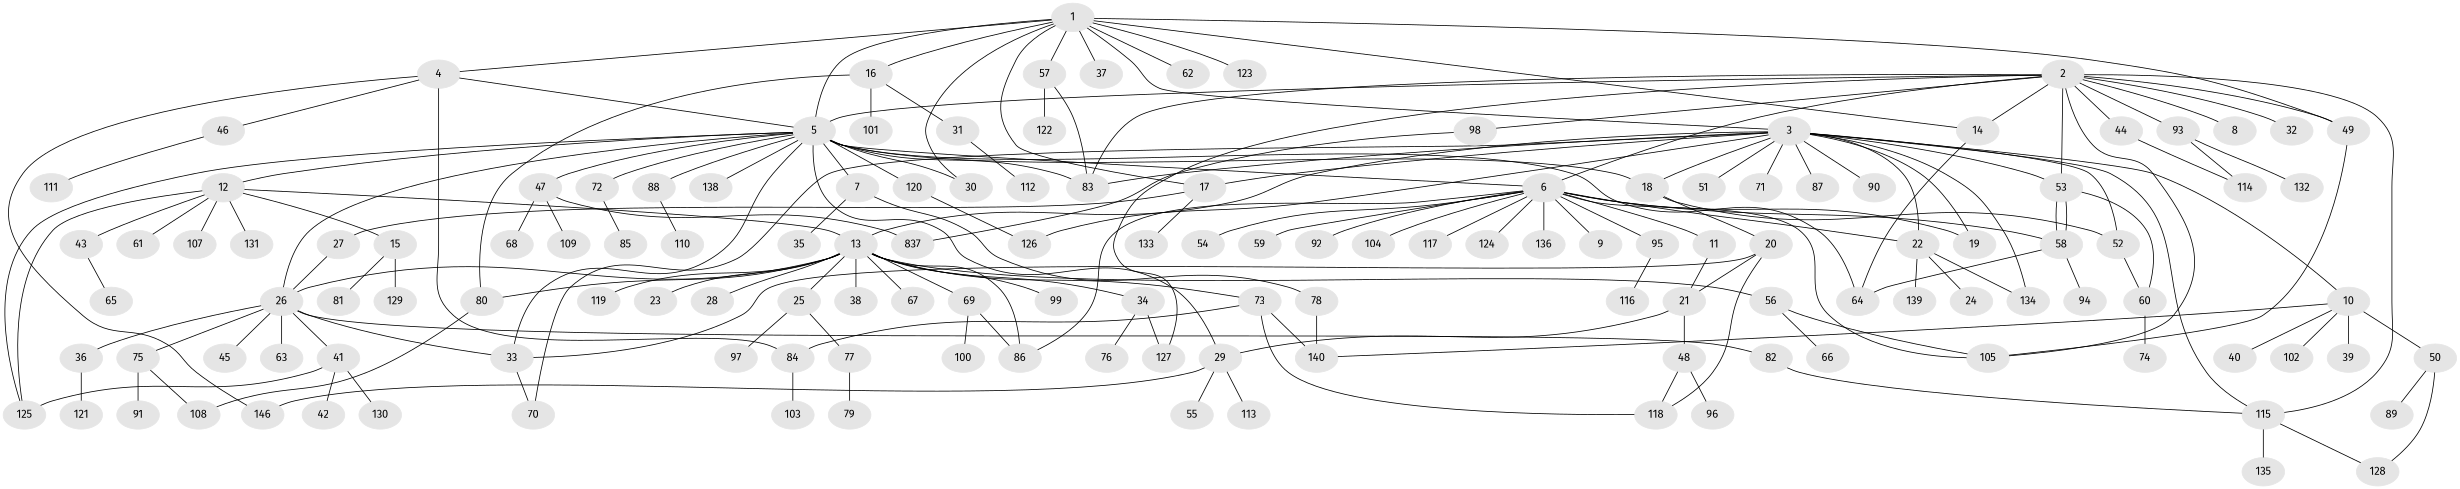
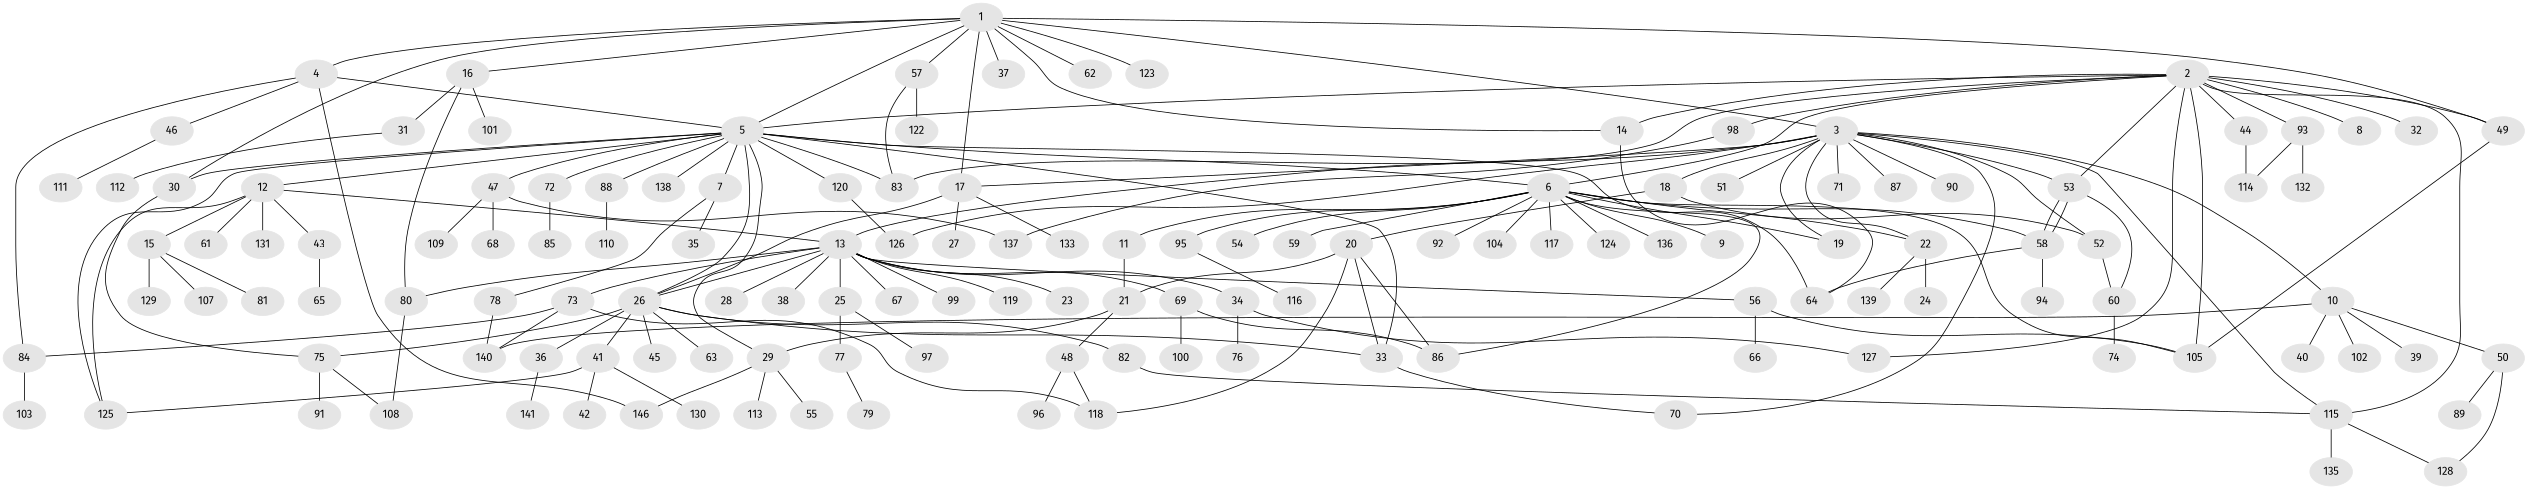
  graph {
    fontname="Fira Sans"
    node [color=gray90 fontname="Fira Sans" style=filled]
    edge [fontname="Fira Sans"]
    1
    3
    4
    5
    14
    16
    17
    30
    37
    57
    62
    123
    49
    2
    6
    8
    32
    44
    53
    83
    93
    98
    105
    115
    127
    10
    13
    18
    19
    22
    51
    52
    70
    71
    87
    90
    126
-   134
    46
    84
    n41 [label=146]
    7
    12
    26
    29
    33
    47
    64
    72
    88
    120
    125
    138
    80
    31
    101
    27
    133
    75
    122
    9
    11
    54
    58
    59
    86
    92
    95
    104
    117
    124
    136
    114
    60
    132
-   137 [label=837]
+   137
    128
    135
    39
    40
    50
    102
    140
    23
    25
    28
    34
    38
    56
    67
    69
    73
    99
    119
    20
    24
    139
    111
    103
    35
    78
    15
    43
    61
    107
    131
    36
    41
    45
    63
    82
    55
    113
    68
    109
    85
    110
    21
    94
    116
    89
    48
    81
    129
    65
    77
    97
    76
    66
    100
    118
    108
    112
    96
    79
-   121
+   121 [label=141]
    42
    130
    91
    74
    1 -- 3
    1 -- 4
    1 -- 5
    1 -- 14
    1 -- 16
    1 -- 17
    1 -- 30
    1 -- 37
    1 -- 57
    1 -- 62
    1 -- 123
    1 -- 49
    3 -- 17
    3 -- 53
-   3 -- 83
    3 -- 115
    3 -- 10
    3 -- 13
    3 -- 18
    3 -- 19
    3 -- 22
    3 -- 51
    3 -- 52
    3 -- 70
    3 -- 71
    3 -- 87
    3 -- 90
    3 -- 126
-   3 -- 134
    4 -- 5
    4 -- 46
    4 -- 84
    4 -- n41
    5 -- 30
    5 -- 6
    5 -- 83
-   5 -- 18
    5 -- 7
    5 -- 12
    5 -- 26
    5 -- 29
    5 -- 33
    5 -- 47
    5 -- 64
    5 -- 72
    5 -- 88
    5 -- 120
    5 -- 125
    5 -- 138
    14 -- 64
    16 -- 80
    16 -- 31
    16 -- 101
-   27 -- 26
+   17 -- 26
    17 -- 27
    17 -- 133
+   30 -- 75
    57 -- 83
    57 -- 122
    49 -- 105
    2 -- 5
    2 -- 14
    2 -- 49
    2 -- 6
    2 -- 8
    2 -- 32
    2 -- 44
    2 -- 53
    2 -- 83
    2 -- 93
    2 -- 98
    2 -- 105
    2 -- 115
    2 -- 127
    6 -- 105
    6 -- 19
    6 -- 22
    6 -- 9
    6 -- 11
    6 -- 54
    6 -- 58
    6 -- 59
    6 -- 86
    6 -- 92
    6 -- 95
    6 -- 104
    6 -- 117
    6 -- 124
    6 -- 136
    44 -- 114
    53 -- 58
    53 -- 58
    53 -- 60
    93 -- 114
    93 -- 132
    98 -- 137
    115 -- 128
    115 -- 135
    10 -- 39
    10 -- 40
    10 -- 50
    10 -- 102
    10 -- 140
    13 -- 26
    13 -- 80
-   13 -- 86
+   20 -- 86
    13 -- 23
    13 -- 25
    13 -- 28
    13 -- 34
    13 -- 38
    13 -- 56
    13 -- 67
    13 -- 69
    13 -- 73
    13 -- 99
    13 -- 119
    18 -- 52
    18 -- 20
-   22 -- 134
    22 -- 24
    22 -- 139
    52 -- 60
    46 -- 111
    84 -- 103
    7 -- 35
    7 -- 78
    12 -- 13
    12 -- 125
    12 -- 15
    12 -- 43
    12 -- 61
-   12 -- 107
+   15 -- 107
    12 -- 131
    26 -- 33
    26 -- 75
    26 -- 36
    26 -- 41
    26 -- 45
    26 -- 63
    26 -- 82
    29 -- n41
    29 -- 55
    29 -- 113
    33 -- 70
    47 -- 137
    47 -- 68
    47 -- 109
    72 -- 85
    88 -- 110
    120 -- 126
    80 -- 108
    31 -- 112
    75 -- 108
    75 -- 91
    11 -- 21
    58 -- 64
    58 -- 94
    95 -- 116
    60 -- 74
    50 -- 128
    50 -- 89
    25 -- 77
    25 -- 97
    34 -- 127
    34 -- 76
    56 -- 105
    56 -- 66
    69 -- 86
    69 -- 100
    73 -- 84
    73 -- 140
    73 -- 118
    20 -- 33
    20 -- 21
    20 -- 118
    78 -- 140
    15 -- 81
    15 -- 129
    43 -- 65
    36 -- 121
    41 -- 125
    41 -- 42
    41 -- 130
    82 -- 115
    21 -- 29
    21 -- 48
    48 -- 118
    48 -- 96
    77 -- 79
  }
